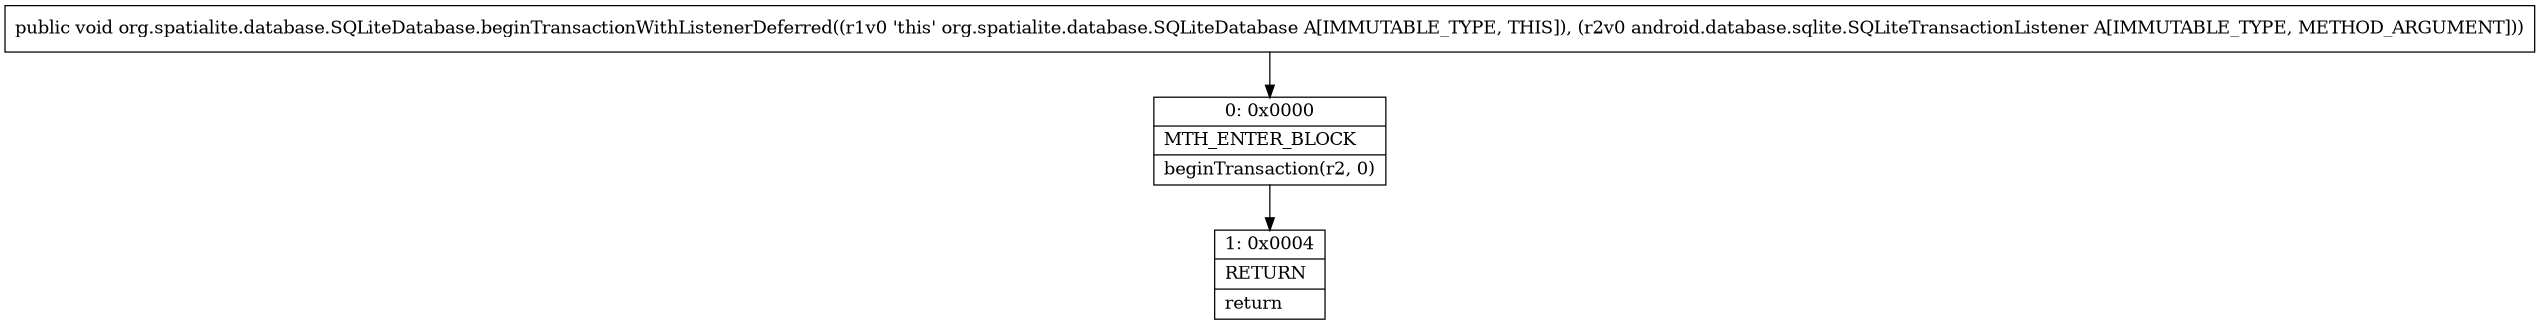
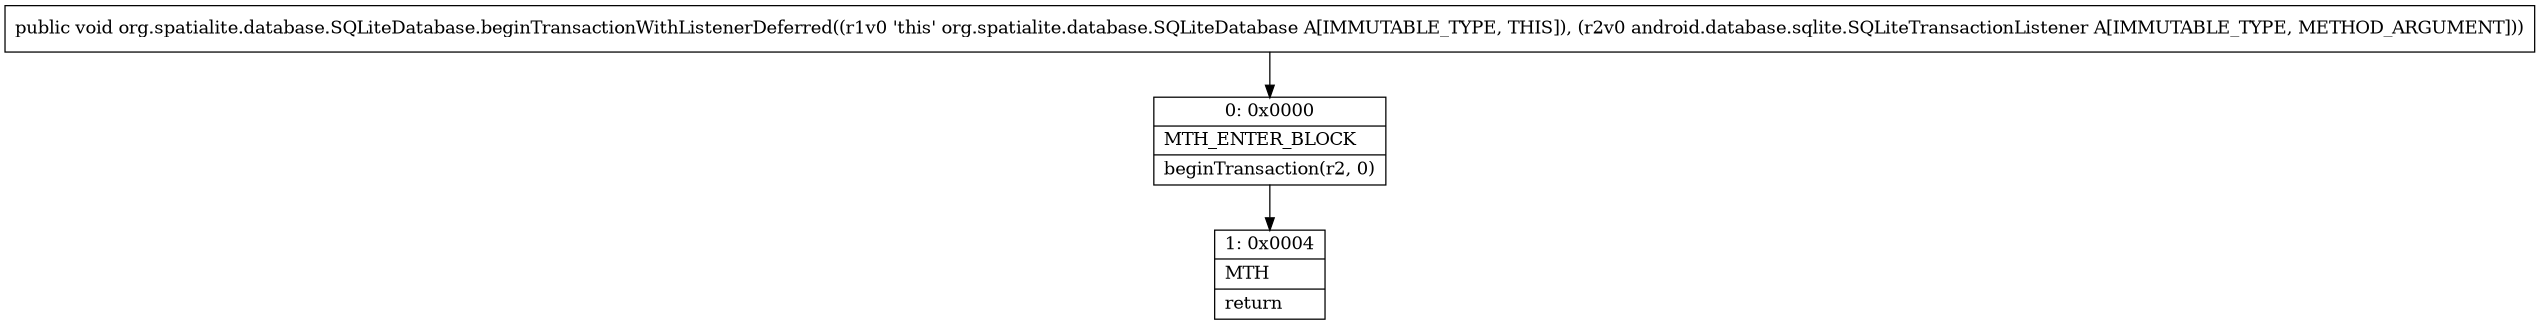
  digraph {
    node [shape=record]
    n1 [label="{0\:\ 0x0000|MTH_ENTER_BLOCK\l|beginTransaction(r2, 0)\l}"]
-   n2 [label="{1\:\ 0x0004|RETURN\l|return\l}"]
+   n2 [label="{1\:\ 0x0004|MTH\l|return\l}"]
    n3 [label="{public void org.spatialite.database.SQLiteDatabase.beginTransactionWithListenerDeferred((r1v0 'this' org.spatialite.database.SQLiteDatabase A[IMMUTABLE_TYPE, THIS]), (r2v0 android.database.sqlite.SQLiteTransactionListener A[IMMUTABLE_TYPE, METHOD_ARGUMENT])) }"]
    n1 -> n2
    n3 -> n1
  }
